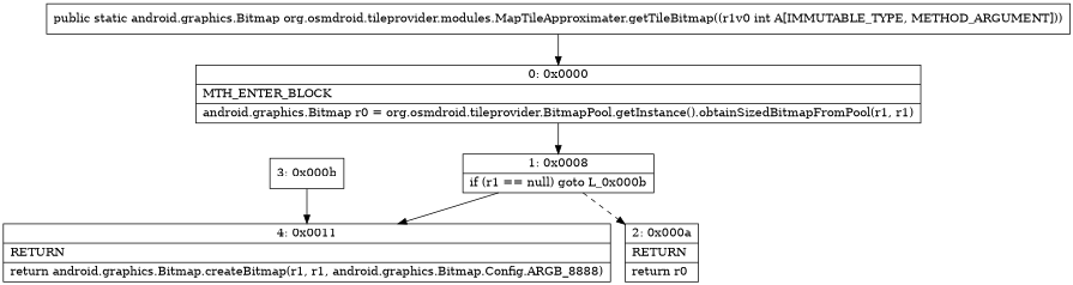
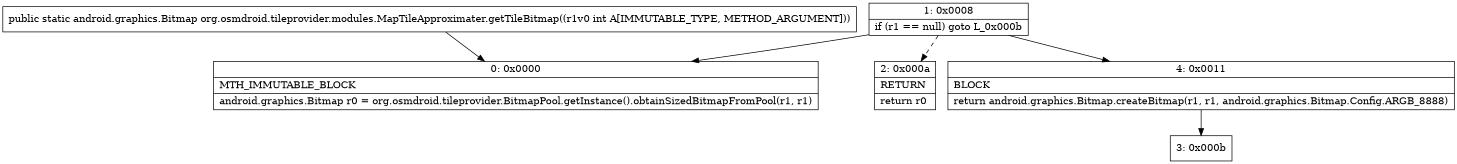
  digraph {
    node [shape=record]
-   n1 [label="{0\:\ 0x0000|MTH_ENTER_BLOCK\l|android.graphics.Bitmap r0 = org.osmdroid.tileprovider.BitmapPool.getInstance().obtainSizedBitmapFromPool(r1, r1)\l}"]
+   n1 [label="{0\:\ 0x0000|MTH_IMMUTABLE_BLOCK\l|android.graphics.Bitmap r0 = org.osmdroid.tileprovider.BitmapPool.getInstance().obtainSizedBitmapFromPool(r1, r1)\l}"]
    n2 [label="{1\:\ 0x0008|if (r1 == null) goto L_0x000b\l}"]
    n3 [label="{2\:\ 0x000a|RETURN\l|return r0\l}"]
-   n4 [label="{4\:\ 0x0011|RETURN\l|return android.graphics.Bitmap.createBitmap(r1, r1, android.graphics.Bitmap.Config.ARGB_8888)\l}"]
+   n4 [label="{4\:\ 0x0011|BLOCK\l|return android.graphics.Bitmap.createBitmap(r1, r1, android.graphics.Bitmap.Config.ARGB_8888)\l}"]
    n5 [label="{3\:\ 0x000b}"]
    n6 [label="{public static android.graphics.Bitmap org.osmdroid.tileprovider.modules.MapTileApproximater.getTileBitmap((r1v0 int A[IMMUTABLE_TYPE, METHOD_ARGUMENT])) }"]
-   n1 -> n2
+   n2 -> n1
    n2 -> n3 [style=dashed]
    n2 -> n4
-   n5 -> n4
+   n4 -> n5
    n6 -> n1
  }
